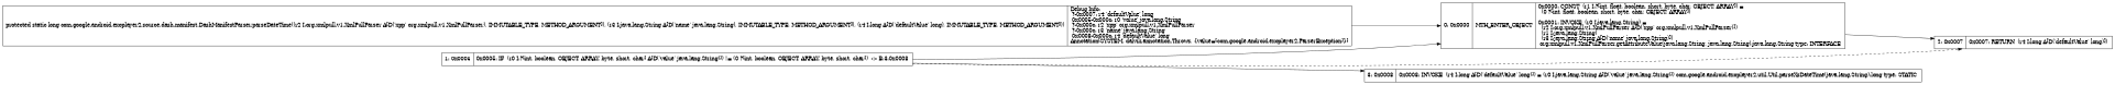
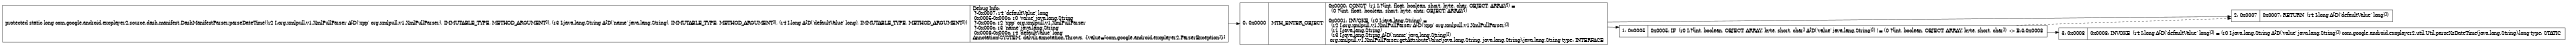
  digraph {
    rankdir=LR
    node [shape=record]
    n1 [label="{0\:\ 0x0000|MTH_ENTER_OBJECT\l|0x0000: CONST  (r1 I:?[int, float, boolean, short, byte, char, OBJECT, ARRAY]) = \l  (0 ?[int, float, boolean, short, byte, char, OBJECT, ARRAY])\l \l0x0001: INVOKE  (r0 I:java.lang.String) = \l  (r2 I:org.xmlpull.v1.XmlPullParser A[D('xpp' org.xmlpull.v1.XmlPullParser)])\l  (r1 I:java.lang.String)\l  (r3 I:java.lang.String A[D('name' java.lang.String)])\l org.xmlpull.v1.XmlPullParser.getAttributeValue(java.lang.String, java.lang.String):java.lang.String type: INTERFACE \l}"]
    n2 [label="{1\:\ 0x0005|0x0005: IF  (r0 I:?[int, boolean, OBJECT, ARRAY, byte, short, char] A[D('value' java.lang.String)]) != (0 ?[int, boolean, OBJECT, ARRAY, byte, short, char])  \-\> B:3:0x0008 \l}"]
    n3 [label="{2\:\ 0x0007|0x0007: RETURN  (r4 I:long A[D('defaultValue' long)]) \l}"]
    n4 [label="{3\:\ 0x0008|0x0008: INVOKE  (r4 I:long A[D('defaultValue' long)]) = (r0 I:java.lang.String A[D('value' java.lang.String)]) com.google.android.exoplayer2.util.Util.parseXsDateTime(java.lang.String):long type: STATIC \l}"]
    n5 [label="{protected static long com.google.android.exoplayer2.source.dash.manifest.DashManifestParser.parseDateTime((r2 I:org.xmlpull.v1.XmlPullParser A[D('xpp' org.xmlpull.v1.XmlPullParser), IMMUTABLE_TYPE, METHOD_ARGUMENT]), (r3 I:java.lang.String A[D('name' java.lang.String), IMMUTABLE_TYPE, METHOD_ARGUMENT]), (r4 I:long A[D('defaultValue' long), IMMUTABLE_TYPE, METHOD_ARGUMENT]))  | Debug Info:\l  ?\-0x0007: r4 'defaultValue' long\l  0x0005\-0x000c: r0 'value' java.lang.String\l  ?\-0x000c: r2 'xpp' org.xmlpull.v1.XmlPullParser\l  ?\-0x000c: r3 'name' java.lang.String\l  0x0008\-0x000c: r4 'defaultValue' long\lAnnotation[SYSTEM, dalvik.annotation.Throws, \{value=[com.google.android.exoplayer2.ParserException]\}]\l}"]
-   n2 -> n1
+   n1 -> n2
    n1 -> n3
    n2 -> n3 [style=dashed]
    n2 -> n4
    n5 -> n1
  }
